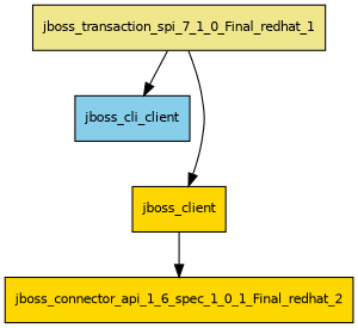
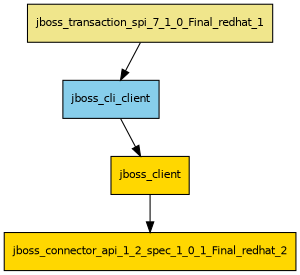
  digraph {
    fontname="DejaVu Sans"
    node [fillcolor=gold fontname="DejaVu Sans" fontsize=10.0 shape=box style=filled]
    edge [fontname="DejaVu Sans"]
    jboss_transaction_spi_7_1_0_Final_redhat_1 [fillcolor=khaki]
    jboss_cli_client [fillcolor=skyblue]
    jboss_client
-   jboss_connector_api_1_6_spec_1_0_1_Final_redhat_2
+   jboss_connector_api_1_6_spec_1_0_1_Final_redhat_2 [label=jboss_connector_api_1_2_spec_1_0_1_Final_redhat_2]
    jboss_transaction_spi_7_1_0_Final_redhat_1 -> jboss_cli_client
-   jboss_transaction_spi_7_1_0_Final_redhat_1 -> jboss_client
+   jboss_cli_client -> jboss_client
    jboss_client -> jboss_connector_api_1_6_spec_1_0_1_Final_redhat_2
  }
